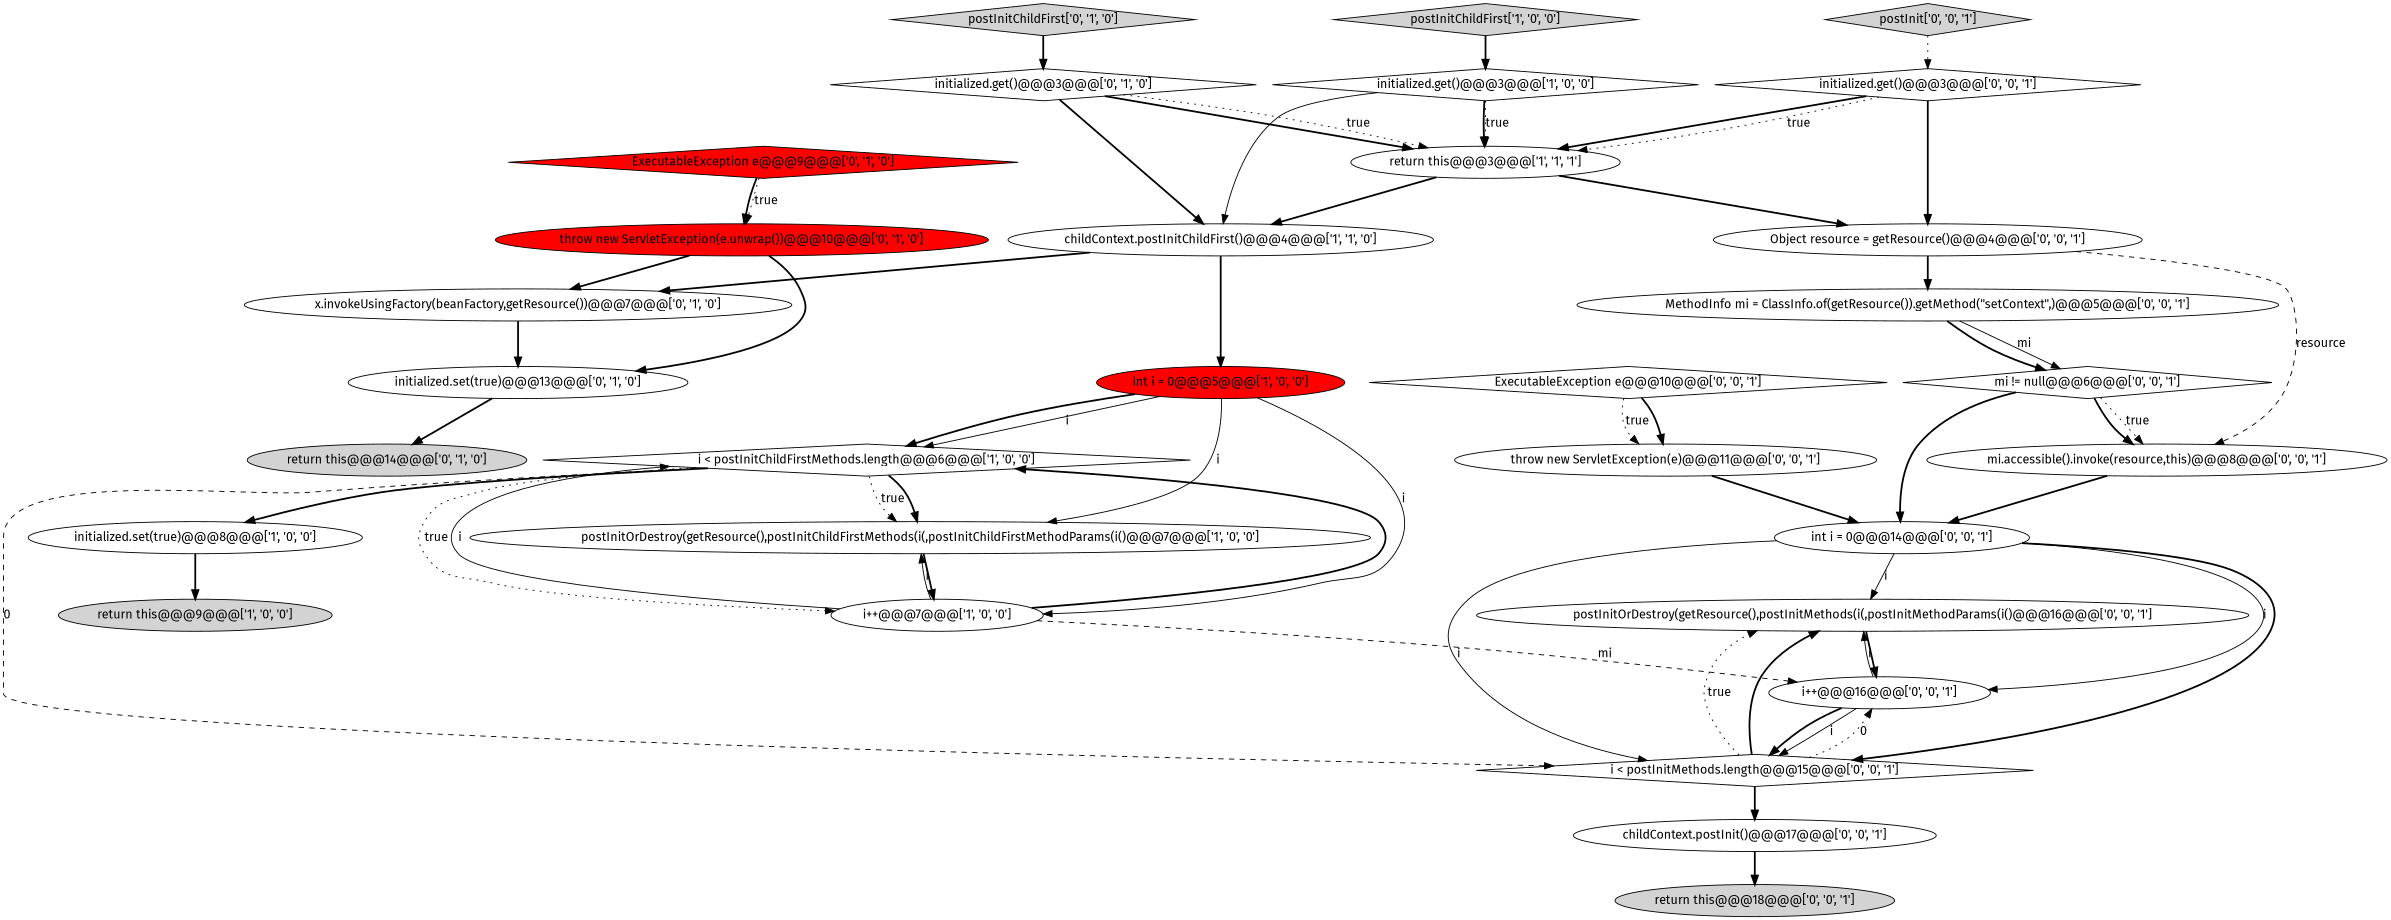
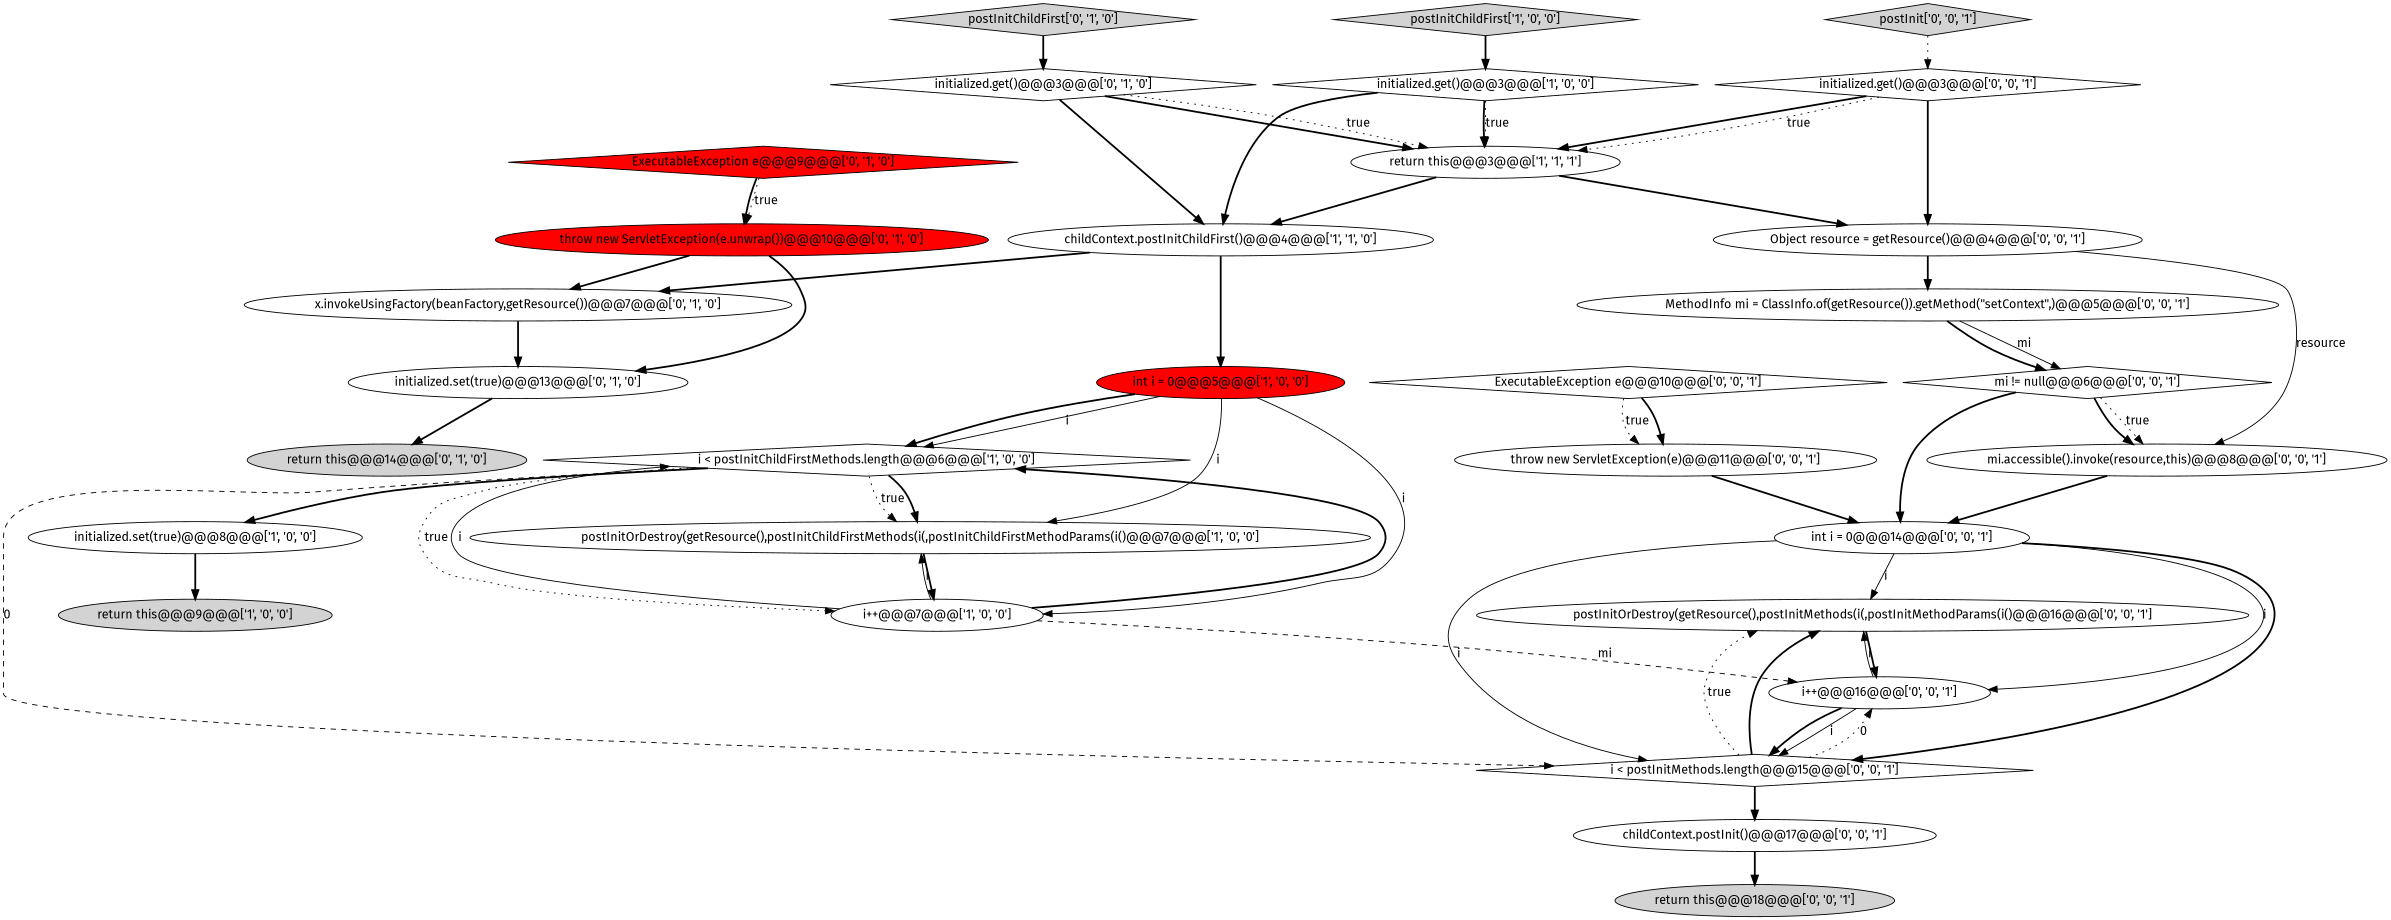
  digraph {
    fontname="Fira Sans"
    node [fillcolor=white fontname="Fira Sans" shape=ellipse style=filled]
    edge [fontname="Fira Sans" style=bold]
    n1 [label="int i = 0@@@14@@@['0', '0', '1']"]
    n2 [label="postInitOrDestroy(getResource(),postInitMethods(i(,postInitMethodParams(i()@@@16@@@['0', '0', '1']"]
    n3 [label="i < postInitMethods.length@@@15@@@['0', '0', '1']" shape=diamond]
    n4 [label="i++@@@16@@@['0', '0', '1']"]
    n5 [label="childContext.postInit()@@@17@@@['0', '0', '1']"]
    n6 [label="Object resource = getResource()@@@4@@@['0', '0', '1']"]
    n7 [label="mi.accessible().invoke(resource,this)@@@8@@@['0', '0', '1']"]
    n8 [label="MethodInfo mi = ClassInfo.of(getResource()).getMethod(\"setContext\",)@@@5@@@['0', '0', '1']"]
    n9 [label="mi != null@@@6@@@['0', '0', '1']" shape=diamond]
    n10 [fillcolor=red label="ExecutableException e@@@9@@@['0', '1', '0']" shape=diamond]
    n11 [fillcolor=red label="throw new ServletException(e.unwrap())@@@10@@@['0', '1', '0']"]
    n12 [label="initialized.set(true)@@@13@@@['0', '1', '0']"]
    n13 [label="x.invokeUsingFactory(beanFactory,getResource())@@@7@@@['0', '1', '0']"]
    n14 [fillcolor=lightgray label="return this@@@14@@@['0', '1', '0']"]
    n15 [fillcolor=lightgray label="postInitChildFirst['1', '0', '0']" shape=diamond]
    n16 [label="initialized.get()@@@3@@@['1', '0', '0']" shape=diamond]
    n17 [label="childContext.postInitChildFirst()@@@4@@@['1', '1', '0']"]
    n18 [label="return this@@@3@@@['1', '1', '1']"]
    n19 [fillcolor=red label="int i = 0@@@5@@@['1', '0', '0']"]
    n20 [label="postInitOrDestroy(getResource(),postInitChildFirstMethods(i(,postInitChildFirstMethodParams(i()@@@7@@@['1', '0', '0']"]
    n21 [label="i++@@@7@@@['1', '0', '0']"]
    n22 [label="i < postInitChildFirstMethods.length@@@6@@@['1', '0', '0']" shape=diamond]
    n23 [fillcolor=lightgray label="postInit['0', '0', '1']" shape=diamond]
    n24 [label="initialized.get()@@@3@@@['0', '0', '1']" shape=diamond]
    n25 [fillcolor=lightgray label="return this@@@18@@@['0', '0', '1']"]
    n26 [fillcolor=lightgray label="postInitChildFirst['0', '1', '0']" shape=diamond]
    n27 [label="initialized.get()@@@3@@@['0', '1', '0']" shape=diamond]
    n28 [label="initialized.set(true)@@@8@@@['1', '0', '0']"]
    n29 [label="throw new ServletException(e)@@@11@@@['0', '0', '1']"]
    n30 [fillcolor=lightgray label="return this@@@9@@@['1', '0', '0']"]
    n31 [label="ExecutableException e@@@10@@@['0', '0', '1']" shape=diamond]
    n1 -> n2 [label=i style=solid]
    n1 -> n3 [label=i style=solid]
    n1 -> n3
    n1 -> n4 [label=i style=solid]
    n2 -> n4
    n3 -> n2 [label=true style=dotted]
    n3 -> n2
    n3 -> n4 [label=0 style=dotted]
    n3 -> n5
    n4 -> n2 [label=i style=solid]
    n4 -> n3 [label=i style=solid]
    n4 -> n3
    n5 -> n25
-   n6 -> n7 [label=resource style=dashed]
+   n6 -> n7 [label=resource style=solid]
    n6 -> n8
    n7 -> n1
    n8 -> n9 [label=mi style=solid]
    n8 -> n9
    n9 -> n1
    n9 -> n7 [label=true style=dotted]
    n9 -> n7
    n10 -> n11
    n10 -> n11 [label=true style=dotted]
    n11 -> n12
    n11 -> n13
    n12 -> n14
    n13 -> n12
    n15 -> n16
-   n16 -> n17 [style=solid]
+   n16 -> n17
    n16 -> n18
    n16 -> n18 [label=true style=dotted]
    n17 -> n13
    n17 -> n19
    n18 -> n6
    n18 -> n17
    n19 -> n20 [label=i style=solid]
    n19 -> n21 [label=i style=solid]
    n19 -> n22 [label=i style=solid]
    n19 -> n22
    n20 -> n21
    n21 -> n4 [label=mi style=dashed]
    n21 -> n20 [label=i style=solid]
    n21 -> n22 [label=i style=solid]
    n21 -> n22
    n22 -> n3 [label=0 style=dashed]
    n22 -> n20 [label=true style=dotted]
    n22 -> n20
    n22 -> n21 [label=true style=dotted]
    n22 -> n28
    n23 -> n24 [style=dotted]
    n24 -> n6
    n24 -> n18
    n24 -> n18 [label=true style=dotted]
    n26 -> n27
    n27 -> n17
    n27 -> n18
    n27 -> n18 [label=true style=dotted]
    n28 -> n30
    n29 -> n1
    n31 -> n29
    n31 -> n29 [label=true style=dotted]
  }
